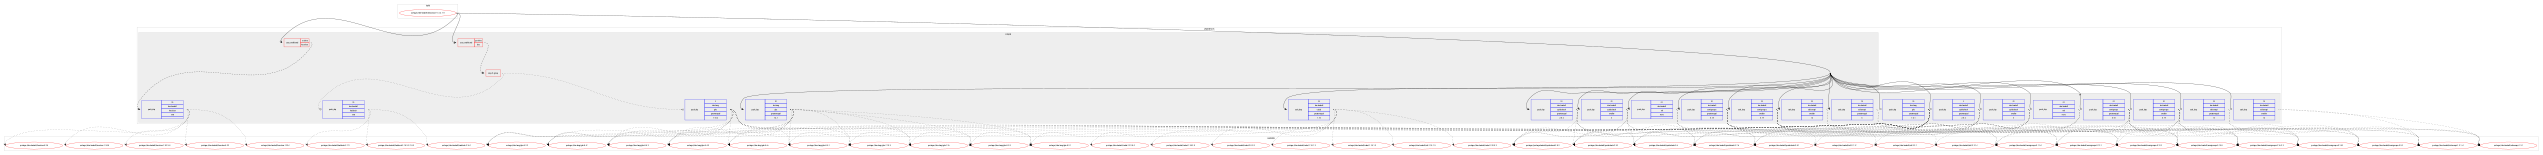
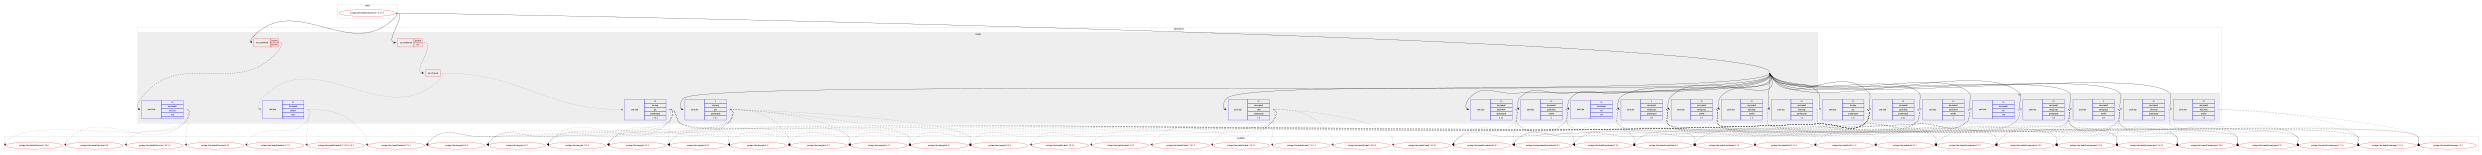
  digraph {
    compound=true
    concentrate=true
    fontname="Roboto Condensed"
    fontsize=10
    newrank=true
    rankdir=TB
    ranksep=1.5
    node [color=red fontname="Roboto Condensed" fontsize=10]
    edge [arrowhead=vee fontname="Roboto Condensed" headport=w style=dotted tailport=e weight=100]
    n1 [label="portage://dev-haskell/edisoncore-1.3.2.1-r1" width=4]
    n2 [color=blue label=<<TABLE BORDER="0" CELLBORDER="1" CELLSPACING="0" CELLPADDING="4" WIDTH="220"><TR><TD ROWSPAN="6" CELLPADDING="30">pack_dep</TD></TR><TR><TD WIDTH="110">no</TD></TR><TR><TD>dev-haskell</TD></TR><TR><TD>haddock</TD></TR><TR><TD>none</TD></TR><TR><TD></TD></TR></TABLE>> shape=none]
    n3 [color=blue label=<<TABLE BORDER="0" CELLBORDER="1" CELLSPACING="0" CELLPADDING="4" WIDTH="220"><TR><TD ROWSPAN="6" CELLPADDING="30">pack_dep</TD></TR><TR><TD WIDTH="110">no</TD></TR><TR><TD>dev-lang</TD></TR><TR><TD>ghc</TD></TR><TR><TD>greaterequal</TD></TR><TR><TD>7.10.2</TD></TR></TABLE>> shape=none]
    n4 [label=<<TABLE BORDER="0" CELLBORDER="1" CELLSPACING="0" CELLPADDING="4"><TR><TD CELLPADDING="10">any_of_group</TD></TR></TABLE>> shape=none]
    n5 [label=<<TABLE BORDER="0" CELLBORDER="1" CELLSPACING="0" CELLPADDING="4"><TR><TD ROWSPAN="3" CELLPADDING="10">use_conditional</TD></TR><TR><TD>positive</TD></TR><TR><TD>doc</TD></TR></TABLE>> shape=none]
    n6 [color=blue label=<<TABLE BORDER="0" CELLBORDER="1" CELLSPACING="0" CELLPADDING="4" WIDTH="220"><TR><TD ROWSPAN="6" CELLPADDING="30">pack_dep</TD></TR><TR><TD WIDTH="110">no</TD></TR><TR><TD>dev-haskell</TD></TR><TR><TD>hscolour</TD></TR><TR><TD>none</TD></TR><TR><TD></TD></TR></TABLE>> shape=none]
    n7 [label=<<TABLE BORDER="0" CELLBORDER="1" CELLSPACING="0" CELLPADDING="4"><TR><TD ROWSPAN="3" CELLPADDING="10">use_conditional</TD></TR><TR><TD>positive</TD></TR><TR><TD>hscolour</TD></TR></TABLE>> shape=none]
    n8 [color=blue label=<<TABLE BORDER="0" CELLBORDER="1" CELLSPACING="0" CELLPADDING="4" WIDTH="220"><TR><TD ROWSPAN="6" CELLPADDING="30">pack_dep</TD></TR><TR><TD WIDTH="110">no</TD></TR><TR><TD>dev-haskell</TD></TR><TR><TD>cabal</TD></TR><TR><TD>greaterequal</TD></TR><TR><TD>1.10</TD></TR></TABLE>> shape=none]
    n9 [color=blue label=<<TABLE BORDER="0" CELLBORDER="1" CELLSPACING="0" CELLPADDING="4" WIDTH="220"><TR><TD ROWSPAN="6" CELLPADDING="30">pack_dep</TD></TR><TR><TD WIDTH="110">no</TD></TR><TR><TD>dev-haskell</TD></TR><TR><TD>edisonapi</TD></TR><TR><TD>greaterequal</TD></TR><TR><TD>1.3</TD></TR></TABLE>> shape=none]
    n10 [color=blue label=<<TABLE BORDER="0" CELLBORDER="1" CELLSPACING="0" CELLPADDING="4" WIDTH="220"><TR><TD ROWSPAN="6" CELLPADDING="30">pack_dep</TD></TR><TR><TD WIDTH="110">no</TD></TR><TR><TD>dev-haskell</TD></TR><TR><TD>edisonapi</TD></TR><TR><TD>smaller</TD></TR><TR><TD>1.4</TD></TR></TABLE>> shape=none]
    n11 [color=blue label=<<TABLE BORDER="0" CELLBORDER="1" CELLSPACING="0" CELLPADDING="4" WIDTH="220"><TR><TD ROWSPAN="6" CELLPADDING="30">pack_dep</TD></TR><TR><TD WIDTH="110">no</TD></TR><TR><TD>dev-haskell</TD></TR><TR><TD>mtl</TD></TR><TR><TD>none</TD></TR><TR><TD></TD></TR></TABLE>> shape=none]
    n12 [color=blue label=<<TABLE BORDER="0" CELLBORDER="1" CELLSPACING="0" CELLPADDING="4" WIDTH="220"><TR><TD ROWSPAN="6" CELLPADDING="30">pack_dep</TD></TR><TR><TD WIDTH="110">no</TD></TR><TR><TD>dev-haskell</TD></TR><TR><TD>quickcheck</TD></TR><TR><TD>greaterequal</TD></TR><TR><TD>2.8.2</TD></TR></TABLE>> shape=none]
    n13 [color=blue label=<<TABLE BORDER="0" CELLBORDER="1" CELLSPACING="0" CELLPADDING="4" WIDTH="220"><TR><TD ROWSPAN="6" CELLPADDING="30">pack_dep</TD></TR><TR><TD WIDTH="110">no</TD></TR><TR><TD>dev-haskell</TD></TR><TR><TD>quickcheck</TD></TR><TR><TD>smaller</TD></TR><TR><TD>3</TD></TR></TABLE>> shape=none]
    n14 [color=blue label=<<TABLE BORDER="0" CELLBORDER="1" CELLSPACING="0" CELLPADDING="4" WIDTH="220"><TR><TD ROWSPAN="6" CELLPADDING="30">pack_dep</TD></TR><TR><TD WIDTH="110">no</TD></TR><TR><TD>dev-haskell</TD></TR><TR><TD>semigroups</TD></TR><TR><TD>greaterequal</TD></TR><TR><TD>0.18</TD></TR></TABLE>> shape=none]
    n15 [color=blue label=<<TABLE BORDER="0" CELLBORDER="1" CELLSPACING="0" CELLPADDING="4" WIDTH="220"><TR><TD ROWSPAN="6" CELLPADDING="30">pack_dep</TD></TR><TR><TD WIDTH="110">no</TD></TR><TR><TD>dev-haskell</TD></TR><TR><TD>semigroups</TD></TR><TR><TD>smaller</TD></TR><TR><TD>0.19</TD></TR></TABLE>> shape=none]
    n16 [color=blue label=<<TABLE BORDER="0" CELLBORDER="1" CELLSPACING="0" CELLPADDING="4" WIDTH="220"><TR><TD ROWSPAN="6" CELLPADDING="30">pack_dep</TD></TR><TR><TD WIDTH="110">no</TD></TR><TR><TD>dev-lang</TD></TR><TR><TD>ghc</TD></TR><TR><TD>greaterequal</TD></TR><TR><TD>7.4.1</TD></TR></TABLE>> shape=none]
    n17 [color=blue label=<<TABLE BORDER="0" CELLBORDER="1" CELLSPACING="0" CELLPADDING="4" WIDTH="220"><TR><TD ROWSPAN="6" CELLPADDING="30">pack_dep</TD></TR><TR><TD WIDTH="110">no</TD></TR><TR><TD>dev-haskell</TD></TR><TR><TD>quickcheck</TD></TR><TR><TD>greaterequal</TD></TR><TR><TD>2.8.2</TD></TR></TABLE>> shape=none]
    n18 [color=blue label=<<TABLE BORDER="0" CELLBORDER="1" CELLSPACING="0" CELLPADDING="4" WIDTH="220"><TR><TD ROWSPAN="6" CELLPADDING="30">pack_dep</TD></TR><TR><TD WIDTH="110">no</TD></TR><TR><TD>dev-haskell</TD></TR><TR><TD>edisonapi</TD></TR><TR><TD>greaterequal</TD></TR><TR><TD>1.3</TD></TR></TABLE>> shape=none]
    n19 [color=blue label=<<TABLE BORDER="0" CELLBORDER="1" CELLSPACING="0" CELLPADDING="4" WIDTH="220"><TR><TD ROWSPAN="6" CELLPADDING="30">pack_dep</TD></TR><TR><TD WIDTH="110">no</TD></TR><TR><TD>dev-haskell</TD></TR><TR><TD>edisonapi</TD></TR><TR><TD>smaller</TD></TR><TR><TD>1.4</TD></TR></TABLE>> shape=none]
    n20 [color=blue label=<<TABLE BORDER="0" CELLBORDER="1" CELLSPACING="0" CELLPADDING="4" WIDTH="220"><TR><TD ROWSPAN="6" CELLPADDING="30">pack_dep</TD></TR><TR><TD WIDTH="110">no</TD></TR><TR><TD>dev-haskell</TD></TR><TR><TD>mtl</TD></TR><TR><TD>none</TD></TR><TR><TD></TD></TR></TABLE>> shape=none]
    n21 [color=blue label=<<TABLE BORDER="0" CELLBORDER="1" CELLSPACING="0" CELLPADDING="4" WIDTH="220"><TR><TD ROWSPAN="6" CELLPADDING="30">pack_dep</TD></TR><TR><TD WIDTH="110">no</TD></TR><TR><TD>dev-haskell</TD></TR><TR><TD>quickcheck</TD></TR><TR><TD>smaller</TD></TR><TR><TD>3</TD></TR></TABLE>> shape=none]
    n22 [color=blue label=<<TABLE BORDER="0" CELLBORDER="1" CELLSPACING="0" CELLPADDING="4" WIDTH="220"><TR><TD ROWSPAN="6" CELLPADDING="30">pack_dep</TD></TR><TR><TD WIDTH="110">no</TD></TR><TR><TD>dev-haskell</TD></TR><TR><TD>semigroups</TD></TR><TR><TD>greaterequal</TD></TR><TR><TD>0.18</TD></TR></TABLE>> shape=none]
    n23 [color=blue label=<<TABLE BORDER="0" CELLBORDER="1" CELLSPACING="0" CELLPADDING="4" WIDTH="220"><TR><TD ROWSPAN="6" CELLPADDING="30">pack_dep</TD></TR><TR><TD WIDTH="110">no</TD></TR><TR><TD>dev-haskell</TD></TR><TR><TD>semigroups</TD></TR><TR><TD>smaller</TD></TR><TR><TD>0.19</TD></TR></TABLE>> shape=none]
    n24 [color=blue label=<<TABLE BORDER="0" CELLBORDER="1" CELLSPACING="0" CELLPADDING="4" WIDTH="220"><TR><TD ROWSPAN="6" CELLPADDING="30">pack_dep</TD></TR><TR><TD WIDTH="110">no</TD></TR><TR><TD>dev-lang</TD></TR><TR><TD>ghc</TD></TR><TR><TD>greaterequal</TD></TR><TR><TD>7.4.1</TD></TR></TABLE>> shape=none]
    n25 [label="portage://dev-haskell/haddock-2.17.2" width=4]
    n26 [label="portage://dev-haskell/haddock-2.16.1" width=4]
    n27 [label="portage://dev-haskell/haddock-2.14.3.0.7.8.3" width=4]
    n28 [label="portage://dev-lang/ghc-8.8.1" width=4]
    n29 [label="portage://dev-lang/ghc-8.6.4" width=4]
    n30 [label="portage://dev-lang/ghc-8.4.3" width=4]
    n31 [label="portage://dev-lang/ghc-8.4.2" width=4]
    n32 [label="portage://dev-lang/ghc-8.4.1" width=4]
    n33 [label="portage://dev-lang/ghc-8.2.2" width=4]
    n34 [label="portage://dev-lang/ghc-8.2.1" width=4]
    n35 [label="portage://dev-lang/ghc-8.0.2" width=4]
    n36 [label="portage://dev-lang/ghc-7.8.4" width=4]
    n37 [label="portage://dev-lang/ghc-7.10.3" width=4]
-   n38 [label="portage://dev-haskell/hscolour-1.24.4" width=4]
    n39 [label="portage://dev-haskell/hscolour-8.24" width=4]
    n40 [label="portage://dev-haskell/hscolour-1.23-r1" width=4]
    n41 [label="portage://dev-haskell/hscolour-8.22" width=4]
    n42 [label="portage://dev-haskell/hscolour-1.20.3-r1" width=4]
    n43 [label="portage://dev-haskell/cabal-2.0.0.2" width=4]
    n44 [label="portage://dev-haskell/cabal-1.24.2.0" width=4]
    n45 [label="portage://dev-haskell/cabal-1.22.8.0" width=4]
    n46 [label="portage://dev-haskell/cabal-1.20.0.2" width=4]
-   n47 [label="portage://dev-haskell/mtl-1.18.1.5" width=4]
+   n47 [label="portage://dev-haskell/cabal-1.18.1.5" width=4]
    n48 [label="portage://dev-haskell/cabal-1.18.1.3" width=4]
    n49 [label="portage://dev-haskell/cabal-1.18.1.2" width=4]
    n50 [label="portage://dev-haskell/edisonapi-1.3.1-r1" width=4]
    n51 [label="portage://dev-haskell/edisonapi-1.3.1" width=4]
    n52 [label="portage://dev-haskell/mtl-2.2.1-r1" width=4]
    n53 [label="portage://dev-haskell/mtl-2.2.1" width=4]
    n54 [label="portage://dev-haskell/mtl-2.1.3.1" width=4]
    n55 [label="portage://dev-haskell/quickcheck-2.9.2" width=4]
    n56 [label="portage://portage-haskell/quickcheck-2.8.2" width=4]
    n57 [label="portage://dev-haskell/quickcheck-2.8.1" width=4]
    n58 [label="portage://dev-haskell/quickcheck-2.7.6" width=4]
    n59 [label="portage://dev-haskell/quickcheck-2.6" width=4]
    n60 [label="portage://dev-haskell/semigroups-0.9.2" width=4]
    n61 [label="portage://dev-haskell/semigroups-0.18.2" width=4]
    n62 [label="portage://dev-haskell/semigroups-0.16.2.2" width=4]
    n63 [label="portage://dev-haskell/semigroups-0.15.8" width=4]
    n64 [label="portage://dev-haskell/semigroups-0.12.2" width=4]
    n65 [label="portage://dev-haskell/semigroups-0.12.1" width=4]
    n66 [label="portage://dev-haskell/semigroups-0.11-r1" width=4]
    subgraph cluster_1 {
      color=gray
      label=<<i>ebuild</i>>
      n1
    }
    subgraph cluster_2 {
      color=gray
      label=<<i>dependencies</i>>
      subgraph cluster_3 {
        color=gray
        fillcolor="#eeeeee"
        label=<<i>compile</i>>
        style=filled
        subgraph sub_4 {
          color=gray
          fillcolor="#eeeeee"
          label=<<i>compile</i>>
          style=filled
          n5
          subgraph sub_5 {
            color=gray
            fillcolor="#eeeeee"
            label=<<i>compile</i>>
            style=filled
            n4
            subgraph sub_6 {
              color=gray
              fillcolor="#eeeeee"
              label=<<i>compile</i>>
              style=filled
              n2
            }
            subgraph sub_7 {
              color=gray
              fillcolor="#eeeeee"
              label=<<i>compile</i>>
              style=filled
              n3
            }
          }
        }
        subgraph sub_8 {
          color=gray
          fillcolor="#eeeeee"
          label=<<i>compile</i>>
          style=filled
          n7
          subgraph sub_9 {
            color=gray
            fillcolor="#eeeeee"
            label=<<i>compile</i>>
            style=filled
            n6
          }
        }
        subgraph sub_10 {
          color=gray
          fillcolor="#eeeeee"
          label=<<i>compile</i>>
          style=filled
          n8
        }
        subgraph sub_11 {
          color=gray
          fillcolor="#eeeeee"
          label=<<i>compile</i>>
          style=filled
          n9
        }
        subgraph sub_12 {
          color=gray
          fillcolor="#eeeeee"
          label=<<i>compile</i>>
          style=filled
          n10
        }
        subgraph sub_13 {
          color=gray
          fillcolor="#eeeeee"
          label=<<i>compile</i>>
          style=filled
          n11
        }
        subgraph sub_14 {
          color=gray
          fillcolor="#eeeeee"
          label=<<i>compile</i>>
          style=filled
          n12
        }
        subgraph sub_15 {
          color=gray
          fillcolor="#eeeeee"
          label=<<i>compile</i>>
          style=filled
          n13
        }
        subgraph sub_16 {
          color=gray
          fillcolor="#eeeeee"
          label=<<i>compile</i>>
          style=filled
          n14
        }
        subgraph sub_17 {
          color=gray
          fillcolor="#eeeeee"
          label=<<i>compile</i>>
          style=filled
          n15
        }
        subgraph sub_18 {
          color=gray
          fillcolor="#eeeeee"
          label=<<i>compile</i>>
          style=filled
          n16
        }
      }
      subgraph cluster_19 {
        color=gray
        fillcolor="#eeeeee"
        label=<<i>compile and run</i>>
        style=filled
      }
      subgraph cluster_20 {
        color=gray
        fillcolor="#eeeeee"
        label=<<i>run</i>>
        style=filled
        subgraph sub_21 {
          color=gray
          fillcolor="#eeeeee"
          label=<<i>run</i>>
          style=filled
          n17
        }
        subgraph sub_22 {
          color=gray
          fillcolor="#eeeeee"
          label=<<i>run</i>>
          style=filled
          n18
        }
        subgraph sub_23 {
          color=gray
          fillcolor="#eeeeee"
          label=<<i>run</i>>
          style=filled
          n19
        }
        subgraph sub_24 {
          color=gray
          fillcolor="#eeeeee"
          label=<<i>run</i>>
          style=filled
          n20
        }
        subgraph sub_25 {
          color=gray
          fillcolor="#eeeeee"
          label=<<i>run</i>>
          style=filled
          n21
        }
        subgraph sub_26 {
          color=gray
          fillcolor="#eeeeee"
          label=<<i>run</i>>
          style=filled
          n22
        }
        subgraph sub_27 {
          color=gray
          fillcolor="#eeeeee"
          label=<<i>run</i>>
          style=filled
          n23
        }
        subgraph sub_28 {
          color=gray
          fillcolor="#eeeeee"
          label=<<i>run</i>>
          style=filled
          n24
        }
      }
    }
    subgraph cluster_29 {
      color=gray
      label=<<i>candidates</i>>
      rank=same
      subgraph sub_30 {
        color=black
        label=<<i>candidates</i>>
        nodesep=1
        rank=same
        n25
        n26
        n27
      }
      subgraph sub_31 {
        color=black
        label=<<i>candidates</i>>
        nodesep=1
        rank=same
        n28
        n29
        n30
        n31
        n32
        n33
        n34
        n35
        n36
        n37
      }
      subgraph sub_32 {
        color=black
        label=<<i>candidates</i>>
        nodesep=1
        rank=same
-       n38
        n39
        n40
        n41
        n42
      }
      subgraph sub_33 {
        color=black
        label=<<i>candidates</i>>
        nodesep=1
        rank=same
        n43
        n44
        n45
        n46
        n47
        n48
        n49
      }
      subgraph sub_34 {
        color=black
        label=<<i>candidates</i>>
        nodesep=1
        rank=same
        n50
        n51
      }
      subgraph sub_35 {
        color=black
        label=<<i>candidates</i>>
        nodesep=1
        rank=same
        n50
        n51
      }
      subgraph sub_36 {
        color=black
        label=<<i>candidates</i>>
        nodesep=1
        rank=same
        n52
        n53
        n54
      }
      subgraph sub_37 {
        color=black
        label=<<i>candidates</i>>
        nodesep=1
        rank=same
        n55
        n56
        n57
        n58
        n59
      }
      subgraph sub_38 {
        color=black
        label=<<i>candidates</i>>
        nodesep=1
        rank=same
        n55
        n56
        n57
        n58
        n59
      }
      subgraph sub_39 {
        color=black
        label=<<i>candidates</i>>
        nodesep=1
        rank=same
        n60
        n61
        n62
        n63
        n64
        n65
        n66
      }
      subgraph sub_40 {
        color=black
        label=<<i>candidates</i>>
        nodesep=1
        rank=same
        n60
        n61
        n62
        n63
        n64
        n65
        n66
      }
      subgraph sub_41 {
        color=black
        label=<<i>candidates</i>>
        nodesep=1
        rank=same
        n28
        n29
        n30
        n31
        n32
        n33
        n34
        n35
        n36
        n37
      }
      subgraph sub_42 {
        color=black
        label=<<i>candidates</i>>
        nodesep=1
        rank=same
        n50
        n51
      }
      subgraph sub_43 {
        color=black
        label=<<i>candidates</i>>
        nodesep=1
        rank=same
        n50
        n51
      }
      subgraph sub_44 {
        color=black
        label=<<i>candidates</i>>
        nodesep=1
        rank=same
        n52
        n53
        n54
      }
      subgraph sub_45 {
        color=black
        label=<<i>candidates</i>>
        nodesep=1
        rank=same
        n55
        n56
        n57
        n58
        n59
      }
      subgraph sub_46 {
        color=black
        label=<<i>candidates</i>>
        nodesep=1
        rank=same
        n55
        n56
        n57
        n58
        n59
      }
      subgraph sub_47 {
        color=black
        label=<<i>candidates</i>>
        nodesep=1
        rank=same
        n60
        n61
        n62
        n63
        n64
        n65
        n66
      }
      subgraph sub_48 {
        color=black
        label=<<i>candidates</i>>
        nodesep=1
        rank=same
        n60
        n61
        n62
        n63
        n64
        n65
        n66
      }
      subgraph sub_49 {
        color=black
        label=<<i>candidates</i>>
        nodesep=1
        rank=same
        n28
        n29
        n30
        n31
        n32
        n33
        n34
        n35
        n36
        n37
      }
    }
    n1 -> n5 [style=solid weight=20]
    n1 -> n7 [style=solid weight=20]
    n1 -> n8 [style=solid weight=20]
    n1 -> n9 [style=solid weight=20]
    n1 -> n10 [style=solid weight=20]
    n1 -> n11 [style=solid weight=20]
    n1 -> n12 [style=solid weight=20]
    n1 -> n13 [style=solid weight=20]
    n1 -> n14 [style=solid weight=20]
    n1 -> n15 [style=solid weight=20]
    n1 -> n16 [style=solid weight=20]
    n1 -> n17 [arrowhead=odot style=solid weight=20]
    n1 -> n18 [arrowhead=odot style=solid weight=20]
    n1 -> n19 [arrowhead=odot style=solid weight=20]
    n1 -> n20 [arrowhead=odot style=solid weight=20]
    n1 -> n21 [arrowhead=odot style=solid weight=20]
    n1 -> n22 [arrowhead=odot style=solid weight=20]
    n1 -> n23 [arrowhead=odot style=solid weight=20]
    n1 -> n24 [arrowhead=odot style=solid weight=20]
    n2 -> n25
    n2 -> n26
    n2 -> n27
    n3 -> n28
    n3 -> n29
    n3 -> n30
    n3 -> n31
    n3 -> n32
    n3 -> n33
    n3 -> n34
    n3 -> n35
    n3 -> n36
    n3 -> n37
    n4 -> n2 [arrowhead=oinv weight=20]
    n4 -> n3 [arrowhead=oinv weight=20]
    n5 -> n4 [style=dashed weight=20]
-   n6 -> n38
    n6 -> n39
    n6 -> n40
    n6 -> n41
    n6 -> n42
    n7 -> n6 [style=dashed weight=20]
    n8 -> n43
    n8 -> n44
    n8 -> n45
    n8 -> n46
    n8 -> n47
    n8 -> n48
    n8 -> n49
    n9 -> n50
    n9 -> n51
    n10 -> n50
    n10 -> n51
    n11 -> n52
    n11 -> n53
    n11 -> n54
    n12 -> n55
    n12 -> n56
    n12 -> n57
    n12 -> n58
    n12 -> n59
    n13 -> n55
    n13 -> n56
    n13 -> n57
    n13 -> n58
    n13 -> n59
    n14 -> n60
    n14 -> n61
    n14 -> n62
    n14 -> n63
    n14 -> n64
    n14 -> n65
    n14 -> n66
    n15 -> n60
    n15 -> n61
    n15 -> n62
    n15 -> n63
    n15 -> n64
    n15 -> n65
    n15 -> n66
    n16 -> n28
    n16 -> n29
    n16 -> n30
    n16 -> n31
    n16 -> n32
    n16 -> n33
    n16 -> n34
    n16 -> n35
    n16 -> n36
    n16 -> n37
    n17 -> n55
    n17 -> n56
    n17 -> n57
    n17 -> n58
    n17 -> n59
    n18 -> n50
    n18 -> n51
    n19 -> n50
    n19 -> n51
    n20 -> n52
    n20 -> n53
    n20 -> n54
    n21 -> n55
    n21 -> n56
    n21 -> n57
    n21 -> n58
    n21 -> n59
    n22 -> n60
    n22 -> n61
    n22 -> n62
    n22 -> n63
    n22 -> n64
    n22 -> n65
    n22 -> n66
    n23 -> n60
    n23 -> n61
    n23 -> n62
    n23 -> n63
    n23 -> n64
    n23 -> n65
    n23 -> n66
    n24 -> n28
    n24 -> n29
    n24 -> n30
    n24 -> n31
    n24 -> n32
    n24 -> n33
    n24 -> n34
    n24 -> n35
    n24 -> n36
    n24 -> n37
  }
